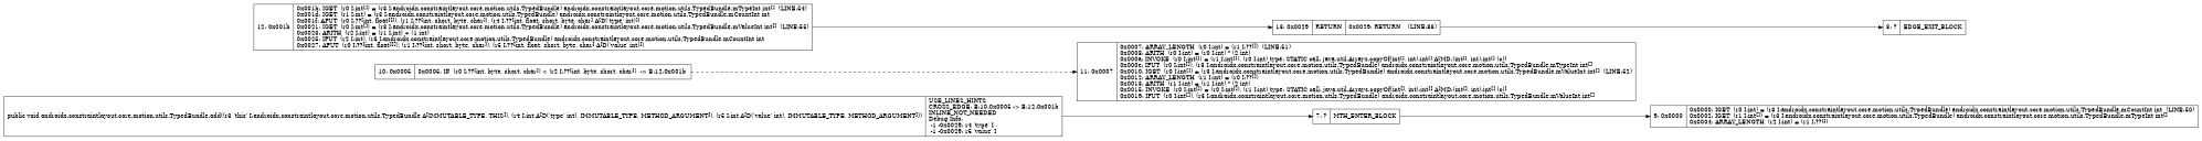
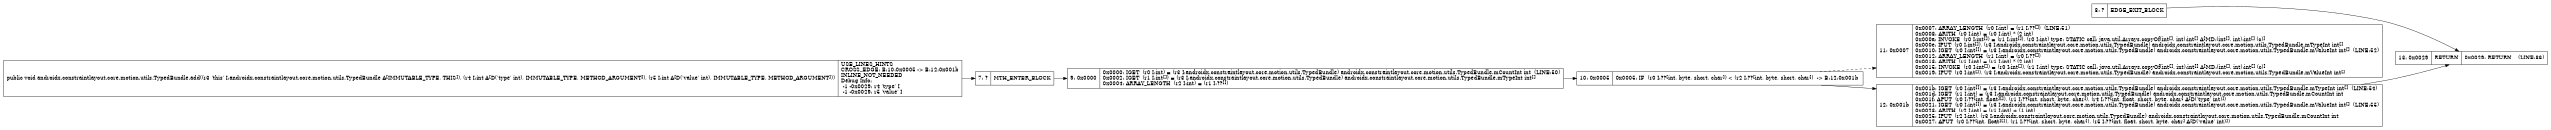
  digraph {
    rankdir=LR
    node [shape=record]
    n1 [label="{7\:\ ?|MTH_ENTER_BLOCK\l}"]
    n2 [label="{9\:\ 0x0000|0x0000: IGET  (r0 I:int) = (r3 I:androidx.constraintlayout.core.motion.utils.TypedBundle) androidx.constraintlayout.core.motion.utils.TypedBundle.mCountInt int  (LINE:50)\l0x0002: IGET  (r1 I:int[]) = (r3 I:androidx.constraintlayout.core.motion.utils.TypedBundle) androidx.constraintlayout.core.motion.utils.TypedBundle.mTypeInt int[] \l0x0004: ARRAY_LENGTH  (r2 I:int) = (r1 I:??[]) \l}"]
    n3 [label="{10\:\ 0x0005|0x0005: IF  (r0 I:??[int, byte, short, char]) \< (r2 I:??[int, byte, short, char])  \-\> B:12:0x001b \l}"]
    n4 [label="{11\:\ 0x0007|0x0007: ARRAY_LENGTH  (r0 I:int) = (r1 I:??[])  (LINE:51)\l0x0008: ARITH  (r0 I:int) = (r0 I:int) * (2 int) \l0x000a: INVOKE  (r0 I:int[]) = (r1 I:int[]), (r0 I:int) type: STATIC call: java.util.Arrays.copyOf(int[], int):int[] A[MD:(int[], int):int[] (c)]\l0x000e: IPUT  (r0 I:int[]), (r3 I:androidx.constraintlayout.core.motion.utils.TypedBundle) androidx.constraintlayout.core.motion.utils.TypedBundle.mTypeInt int[] \l0x0010: IGET  (r0 I:int[]) = (r3 I:androidx.constraintlayout.core.motion.utils.TypedBundle) androidx.constraintlayout.core.motion.utils.TypedBundle.mValueInt int[]  (LINE:52)\l0x0012: ARRAY_LENGTH  (r1 I:int) = (r0 I:??[]) \l0x0013: ARITH  (r1 I:int) = (r1 I:int) * (2 int) \l0x0015: INVOKE  (r0 I:int[]) = (r0 I:int[]), (r1 I:int) type: STATIC call: java.util.Arrays.copyOf(int[], int):int[] A[MD:(int[], int):int[] (c)]\l0x0019: IPUT  (r0 I:int[]), (r3 I:androidx.constraintlayout.core.motion.utils.TypedBundle) androidx.constraintlayout.core.motion.utils.TypedBundle.mValueInt int[] \l}"]
    n5 [label="{12\:\ 0x001b|0x001b: IGET  (r0 I:int[]) = (r3 I:androidx.constraintlayout.core.motion.utils.TypedBundle) androidx.constraintlayout.core.motion.utils.TypedBundle.mTypeInt int[]  (LINE:54)\l0x001d: IGET  (r1 I:int) = (r3 I:androidx.constraintlayout.core.motion.utils.TypedBundle) androidx.constraintlayout.core.motion.utils.TypedBundle.mCountInt int \l0x001f: APUT  (r0 I:??[int, float][]), (r1 I:??[int, short, byte, char]), (r4 I:??[int, float, short, byte, char] A[D('type' int)]) \l0x0021: IGET  (r0 I:int[]) = (r3 I:androidx.constraintlayout.core.motion.utils.TypedBundle) androidx.constraintlayout.core.motion.utils.TypedBundle.mValueInt int[]  (LINE:55)\l0x0023: ARITH  (r2 I:int) = (r1 I:int) + (1 int) \l0x0025: IPUT  (r2 I:int), (r3 I:androidx.constraintlayout.core.motion.utils.TypedBundle) androidx.constraintlayout.core.motion.utils.TypedBundle.mCountInt int \l0x0027: APUT  (r0 I:??[int, float][]), (r1 I:??[int, short, byte, char]), (r5 I:??[int, float, short, byte, char] A[D('value' int)]) \l}"]
    n6 [label="{13\:\ 0x0029|RETURN\l|0x0029: RETURN    (LINE:86)\l}"]
    n7 [label="{8\:\ ?|EDGE_EXIT_BLOCK\l}"]
    n8 [label="{public void androidx.constraintlayout.core.motion.utils.TypedBundle.add((r3 'this' I:androidx.constraintlayout.core.motion.utils.TypedBundle A[IMMUTABLE_TYPE, THIS]), (r4 I:int A[D('type' int), IMMUTABLE_TYPE, METHOD_ARGUMENT]), (r5 I:int A[D('value' int), IMMUTABLE_TYPE, METHOD_ARGUMENT]))  | USE_LINES_HINTS\lCROSS_EDGE: B:10:0x0005 \-\> B:12:0x001b\lINLINE_NOT_NEEDED\lDebug Info:\l  \-1 \-0x0029: r4 'type' I\l  \-1 \-0x0029: r5 'value' I\l}"]
    n1 -> n2
+   n2 -> n3
    n3 -> n4 [style=dashed]
+   n3 -> n5
    n5 -> n6
-   n6 -> n7
+   n7 -> n6
    n8 -> n1
  }
